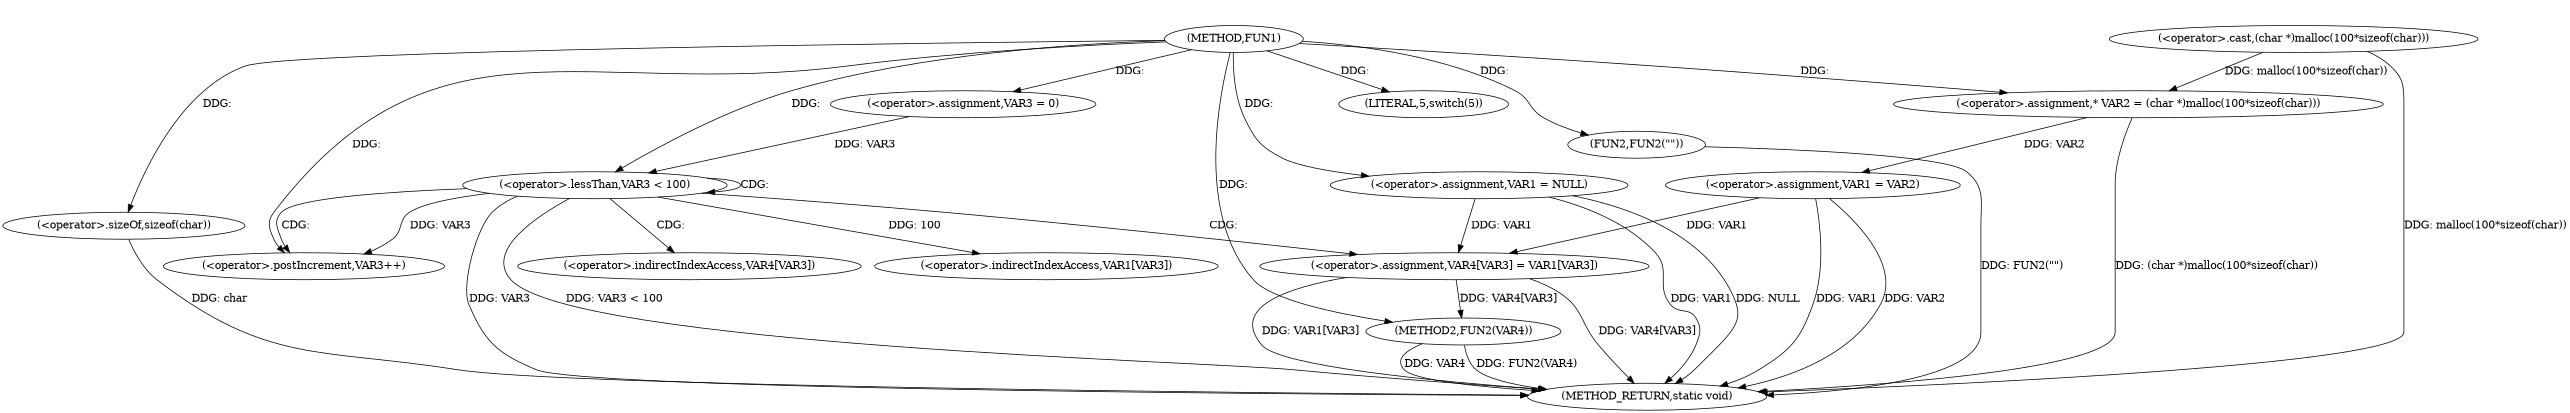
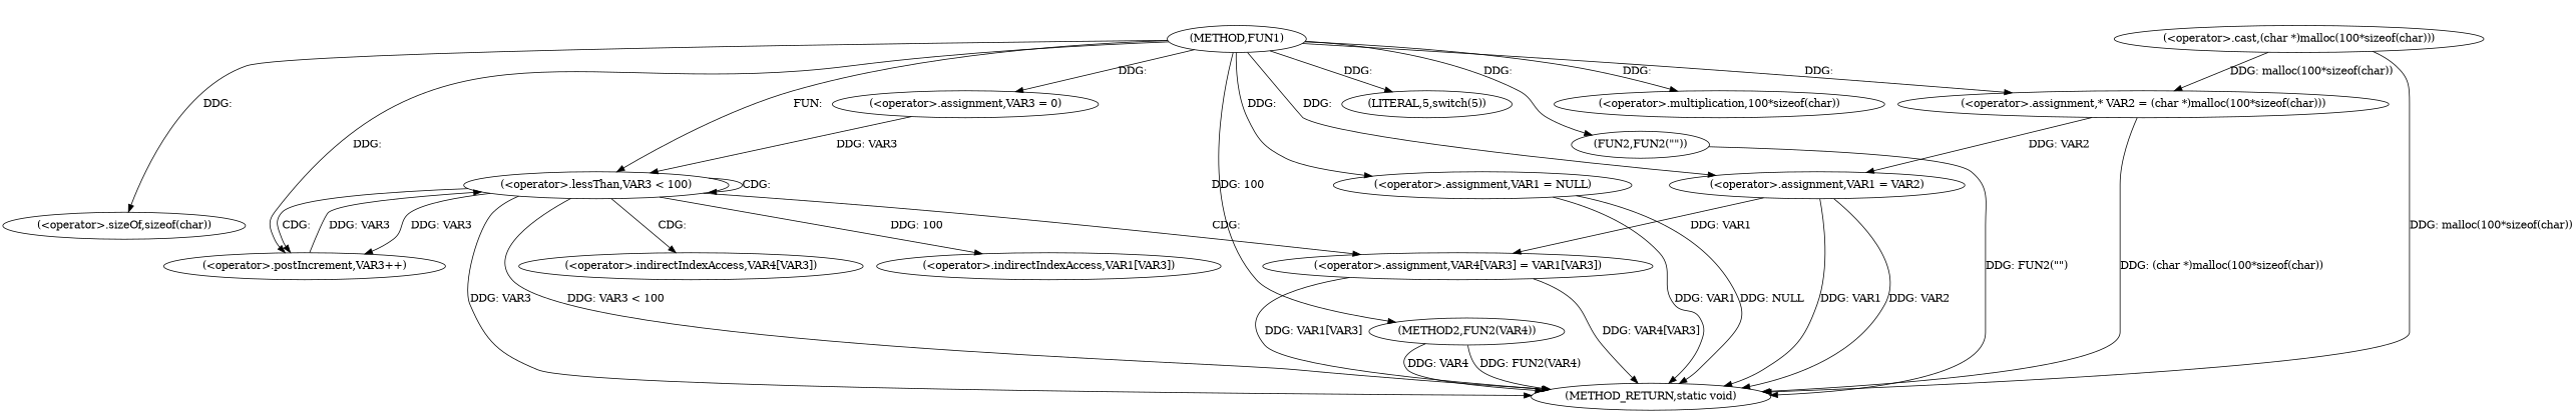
  digraph {
    n1 [label="(METHOD,FUN1)"]
    n2 [label="(<operator>.assignment,VAR1 = NULL)"]
    n3 [label="(LITERAL,5,switch(5))"]
    n4 [label="(FUN2,FUN2(\"\"))"]
    n5 [label="(<operator>.assignment,* VAR2 = (char *)malloc(100*sizeof(char)))"]
+   n6 [label="(<operator>.multiplication,100*sizeof(char))"]
    n7 [label="(<operator>.sizeOf,sizeof(char))"]
    n8 [label="(<operator>.assignment,VAR1 = VAR2)"]
    n9 [label="(<operator>.assignment,VAR3 = 0)"]
    n10 [label="(<operator>.lessThan,VAR3 < 100)"]
    n11 [label="(<operator>.postIncrement,VAR3++)"]
    n12 [label="(METHOD2,FUN2(VAR4))"]
    n13 [label="(METHOD_RETURN,static void)"]
    n14 [label="(<operator>.assignment,VAR4[VAR3] = VAR1[VAR3])"]
    n15 [label="(<operator>.indirectIndexAccess,VAR4[VAR3])"]
    n16 [label="(<operator>.indirectIndexAccess,VAR1[VAR3])"]
    n17 [label="(<operator>.cast,(char *)malloc(100*sizeof(char)))"]
    n1 -> n2 [label="DDG: "]
    n1 -> n3 [label="DDG: "]
    n1 -> n4 [label="DDG: "]
    n1 -> n5 [label="DDG: "]
+   n1 -> n6 [label="DDG: "]
    n1 -> n7 [label="DDG: "]
+   n1 -> n8 [label="DDG: "]
    n1 -> n9 [label="DDG: "]
-   n1 -> n10 [label="DDG: "]
+   n1 -> n10 [label="FUN: "]
    n1 -> n11 [label="DDG: "]
-   n1 -> n12 [label="DDG: "]
+   n1 -> n12 [label="DDG: 100"]
    n2 -> n13 [label="DDG: VAR1"]
    n2 -> n13 [label="DDG: NULL"]
-   n2 -> n14 [label="DDG: VAR1"]
    n4 -> n13 [label="DDG: FUN2(\"\")"]
    n5 -> n8 [label="DDG: VAR2"]
    n5 -> n13 [label="DDG: (char *)malloc(100*sizeof(char))"]
-   n7 -> n13 [label="DDG: char"]
    n8 -> n13 [label="DDG: VAR1"]
    n8 -> n13 [label="DDG: VAR2"]
    n8 -> n14 [label="DDG: VAR1"]
    n9 -> n10 [label="DDG: VAR3"]
    n10 -> n10 [label="CDG: "]
    n10 -> n11 [label="DDG: VAR3"]
    n10 -> n11 [label="CDG: "]
    n10 -> n13 [label="DDG: VAR3"]
    n10 -> n13 [label="DDG: VAR3 < 100"]
    n10 -> n14 [label="CDG: "]
    n10 -> n15 [label="CDG: "]
    n10 -> n16 [label="DDG: 100"]
+   n11 -> n10 [label="DDG: VAR3"]
    n12 -> n13 [label="DDG: FUN2(VAR4)"]
    n12 -> n13 [label="DDG: VAR4"]
-   n14 -> n12 [label="DDG: VAR4[VAR3]"]
    n14 -> n13 [label="DDG: VAR1[VAR3]"]
    n14 -> n13 [label="DDG: VAR4[VAR3]"]
    n17 -> n5 [label="DDG: malloc(100*sizeof(char))"]
    n17 -> n13 [label="DDG: malloc(100*sizeof(char))"]
  }
